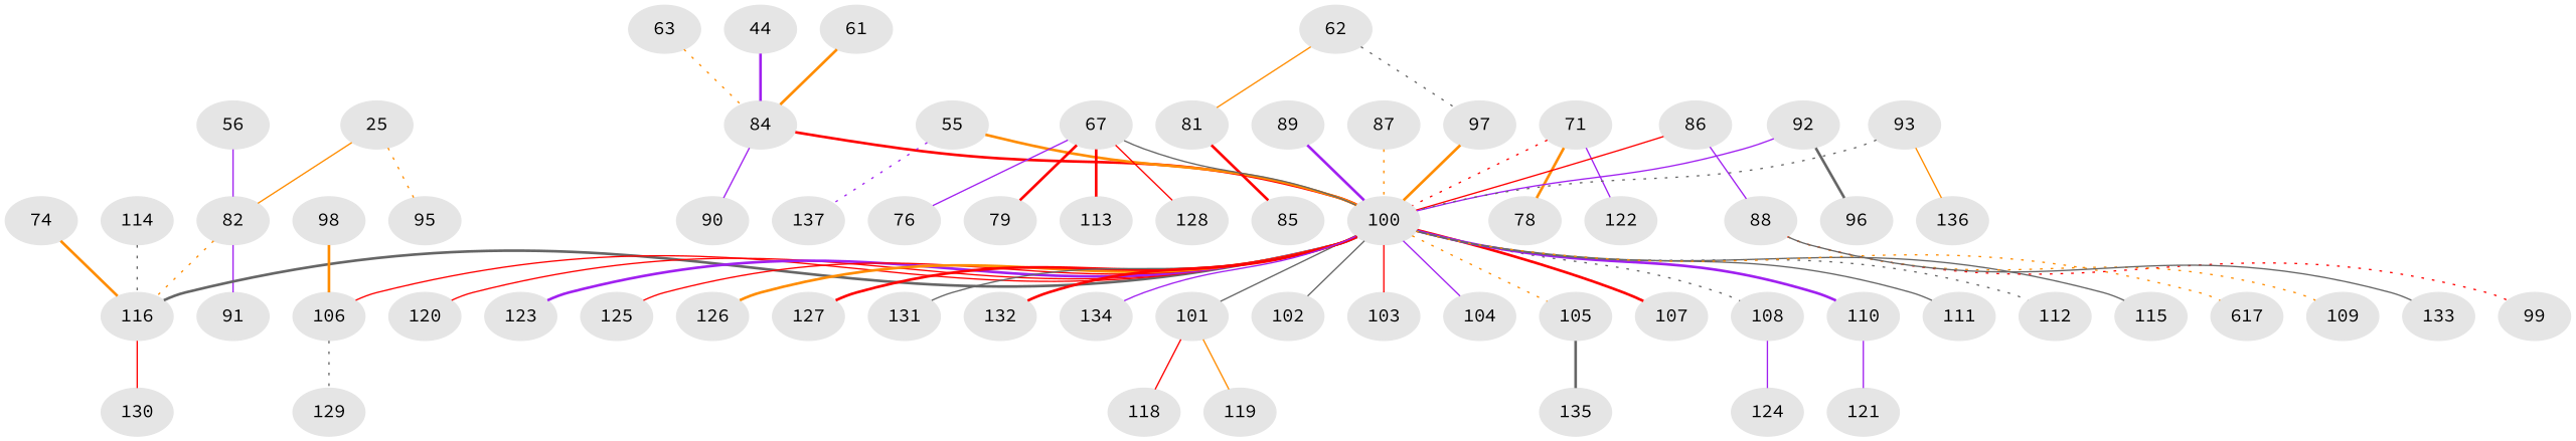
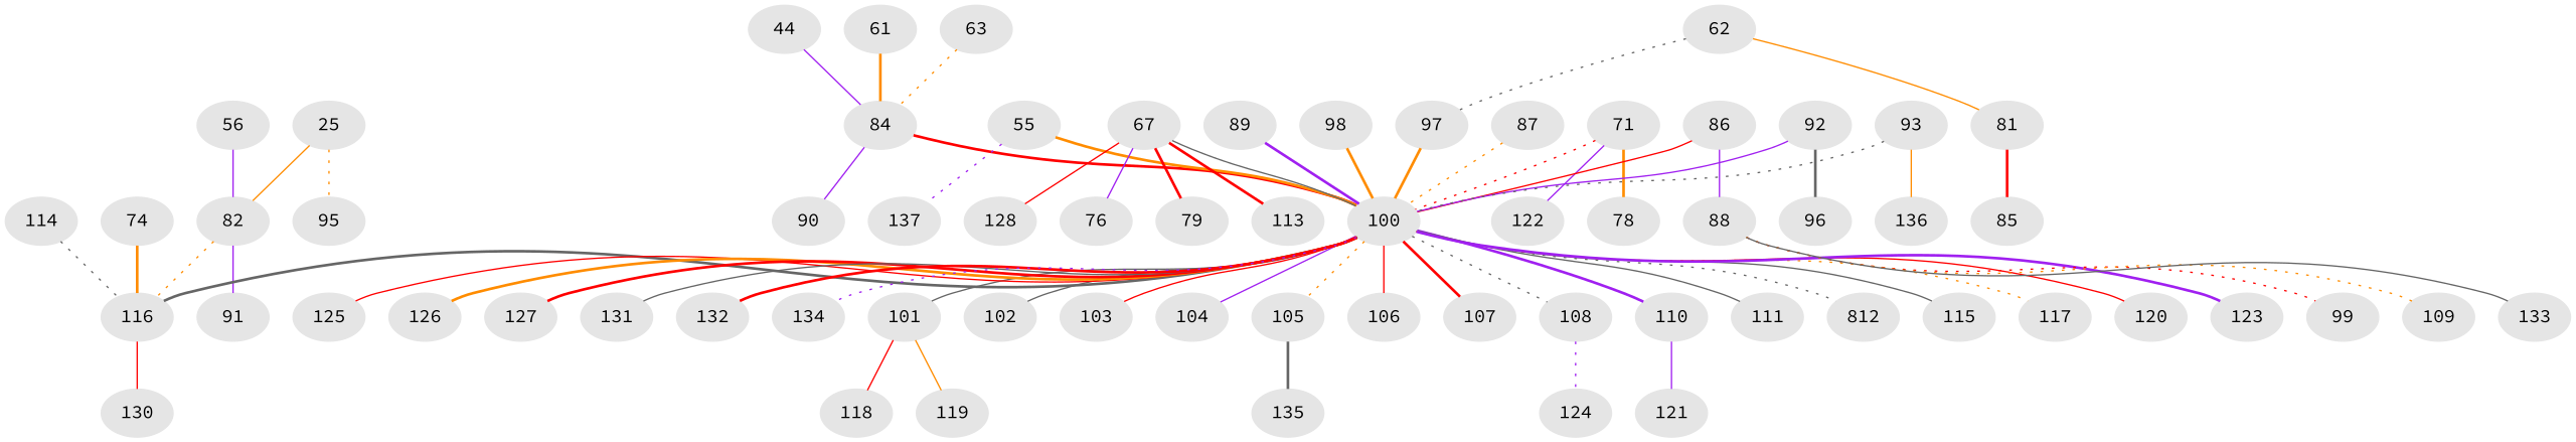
  graph {
    fontname="Source Code Pro"
    node [color=gray90 fontname="Source Code Pro" style=filled]
    edge [color=darkorange fontname="Source Code Pro" style=solid]
    82 [super="+18"]
    116 [super="+14+42"]
    91
    25
    95
    84 [super="+41"]
    100 [super="+70+60+65+50+96+57+66+69+38+46+73+75+48+64+77+68+83+52"]
    90
    44
    101
    102
    103
    104
    105
    106
    107
    108
    110
    111
-   112
+   112 [label=812]
    115
-   117 [label=617]
+   117
    120
    123
    125
    126
    127
    131
    132
    134
    55
    137
    56
    61
    62
    81
    97 [super="+16"]
    85
    63
    67 [super="+32+40"]
    76
    79
    113
    128
    71 [super="+51"]
    78
    122
    130
    74
    88
    99
    109
    133
    86
    87
    89
    92
    n58 [label=96]
    93
    136
    98
    118
    119
    135
-   129
    124
    121
    114
    82 -- 116 [style=dotted]
    82 -- 91 [color=purple]
    116 -- 130 [color=red]
    25 -- 82
    25 -- 95 [style=dotted]
    84 -- 100 [color=red style=bold]
    84 -- 90 [color=purple]
    100 -- 116 [color=gray40 style=bold]
    100 -- 101 [color=gray40]
    100 -- 102 [color=gray40]
    100 -- 103 [color=red]
    100 -- 104 [color=purple]
    100 -- 105 [style=dotted]
    100 -- 106 [color=red]
    100 -- 107 [color=red style=bold]
    100 -- 108 [color=gray40 style=dotted]
    100 -- 110 [color=purple style=bold]
    100 -- 111 [color=gray40]
    100 -- 112 [color=gray40 style=dotted]
    100 -- 115 [color=gray40]
    100 -- 117 [style=dotted]
    100 -- 120 [color=red]
    100 -- 123 [color=purple style=bold]
    100 -- 125 [color=red]
    100 -- 126 [style=bold]
    100 -- 127 [color=red style=bold]
    100 -- 131 [color=gray40]
    100 -- 132 [color=red style=bold]
-   100 -- 134 [color=purple]
-   44 -- 84 [color=purple style=bold]
+   100 -- 134 [color=purple style=dotted]
+   44 -- 84 [color=purple]
    101 -- 118 [color=red]
    101 -- 119
    105 -- 135 [color=gray40 style=bold]
-   106 -- 129 [color=gray40 style=dotted]
-   108 -- 124 [color=purple]
+   108 -- 124 [color=purple style=dotted]
    110 -- 121 [color=purple]
    55 -- 100 [style=bold]
    55 -- 137 [color=purple style=dotted]
    56 -- 82 [color=purple]
    61 -- 84 [style=bold]
    62 -- 81
    62 -- 97 [color=gray40 style=dotted]
    81 -- 85 [color=red style=bold]
    97 -- 100 [style=bold]
    63 -- 84 [style=dotted]
    67 -- 100 [color=gray40]
    67 -- 76 [color=purple]
    67 -- 79 [color=red style=bold]
    67 -- 113 [color=red style=bold]
    67 -- 128 [color=red]
    71 -- 100 [color=red style=dotted]
    71 -- 78 [style=bold]
    71 -- 122 [color=purple]
    74 -- 116 [style=bold]
    88 -- 99 [color=red style=dotted]
    88 -- 109 [style=dotted]
    88 -- 133 [color=gray40]
    86 -- 100 [color=red]
    86 -- 88 [color=purple]
    87 -- 100 [style=dotted]
    89 -- 100 [color=purple style=bold]
    92 -- 100 [color=purple]
    92 -- n58 [color=gray40 style=bold]
    93 -- 100 [color=gray40 style=dotted]
    93 -- 136
-   98 -- 106 [style=bold]
+   98 -- 100 [style=bold]
    114 -- 116 [color=gray40 style=dotted]
  }
